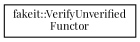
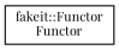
  digraph {
    rankdir=LR
    fontname="Playfair Display"
-   n1 [color=black fillcolor=white fontname="Playfair Display" fontsize=10 height=0.2 label="fakeit::VerifyUnverified\lFunctor" shape=record style=filled width=0.4]
+   n1 [color=black fillcolor=white fontname="Playfair Display" fontsize=10 height=0.2 label="fakeit::Functor\lFunctor" shape=record style=filled width=0.4]
  }
